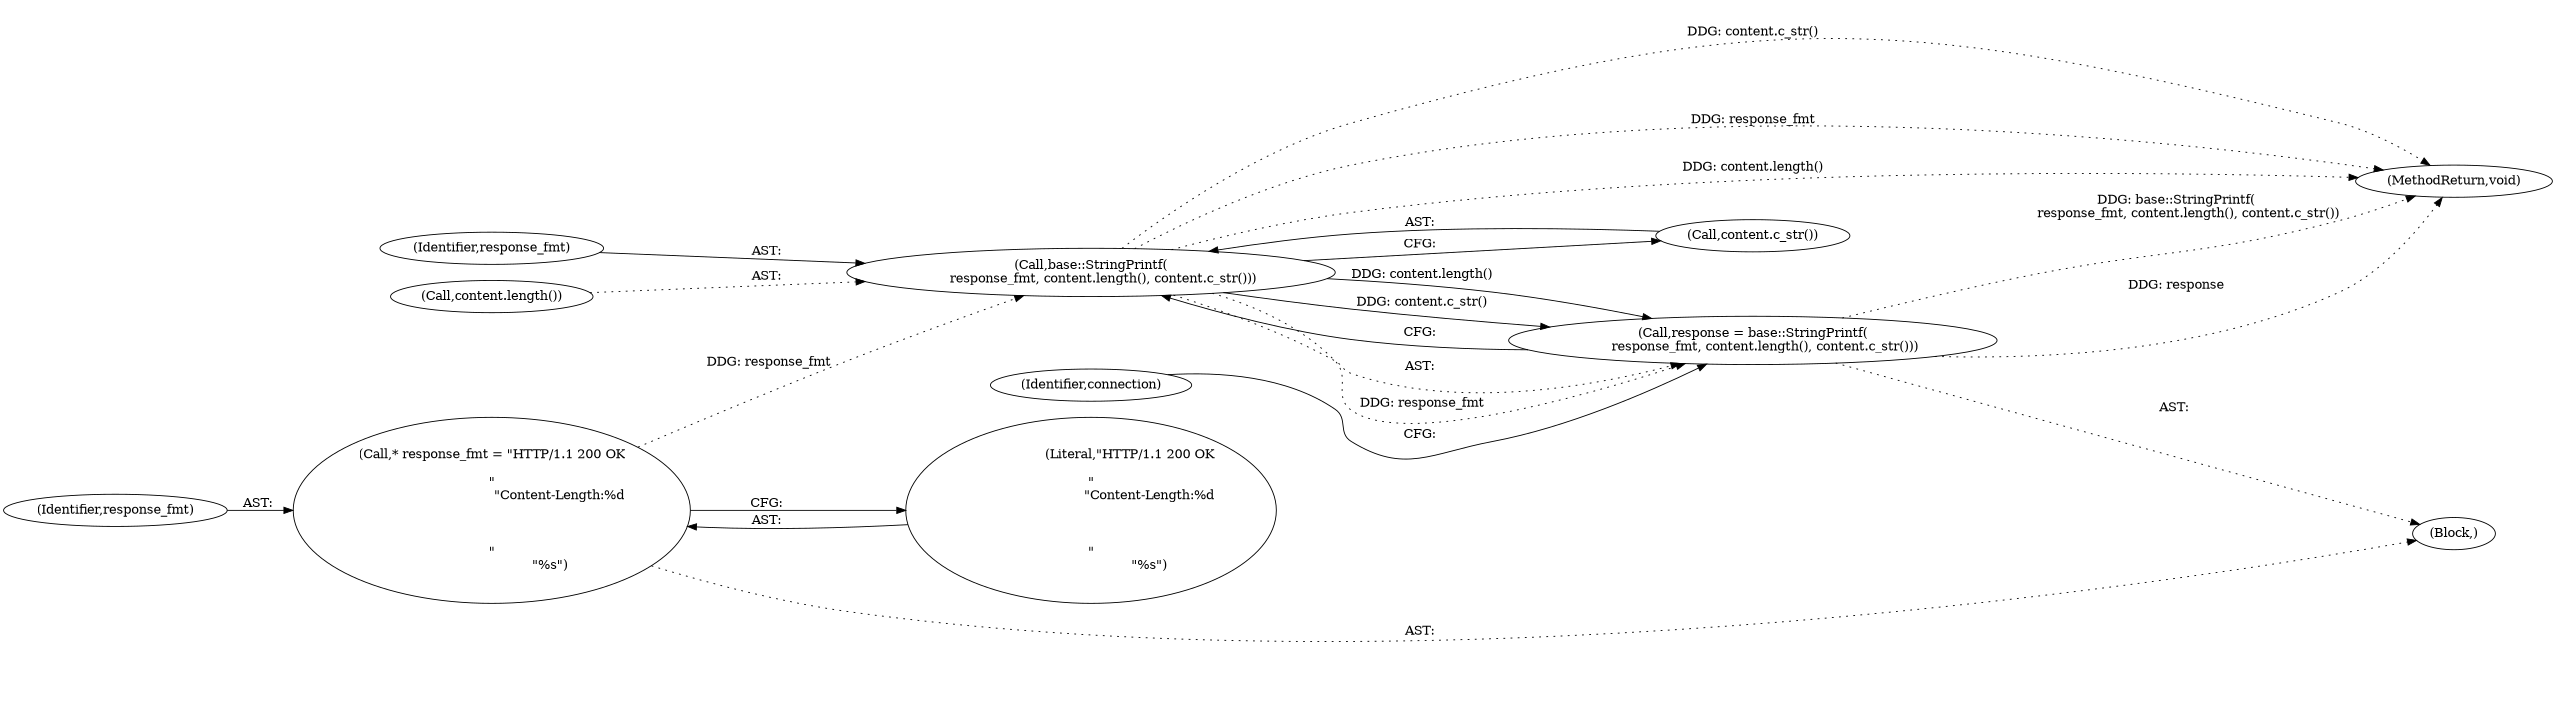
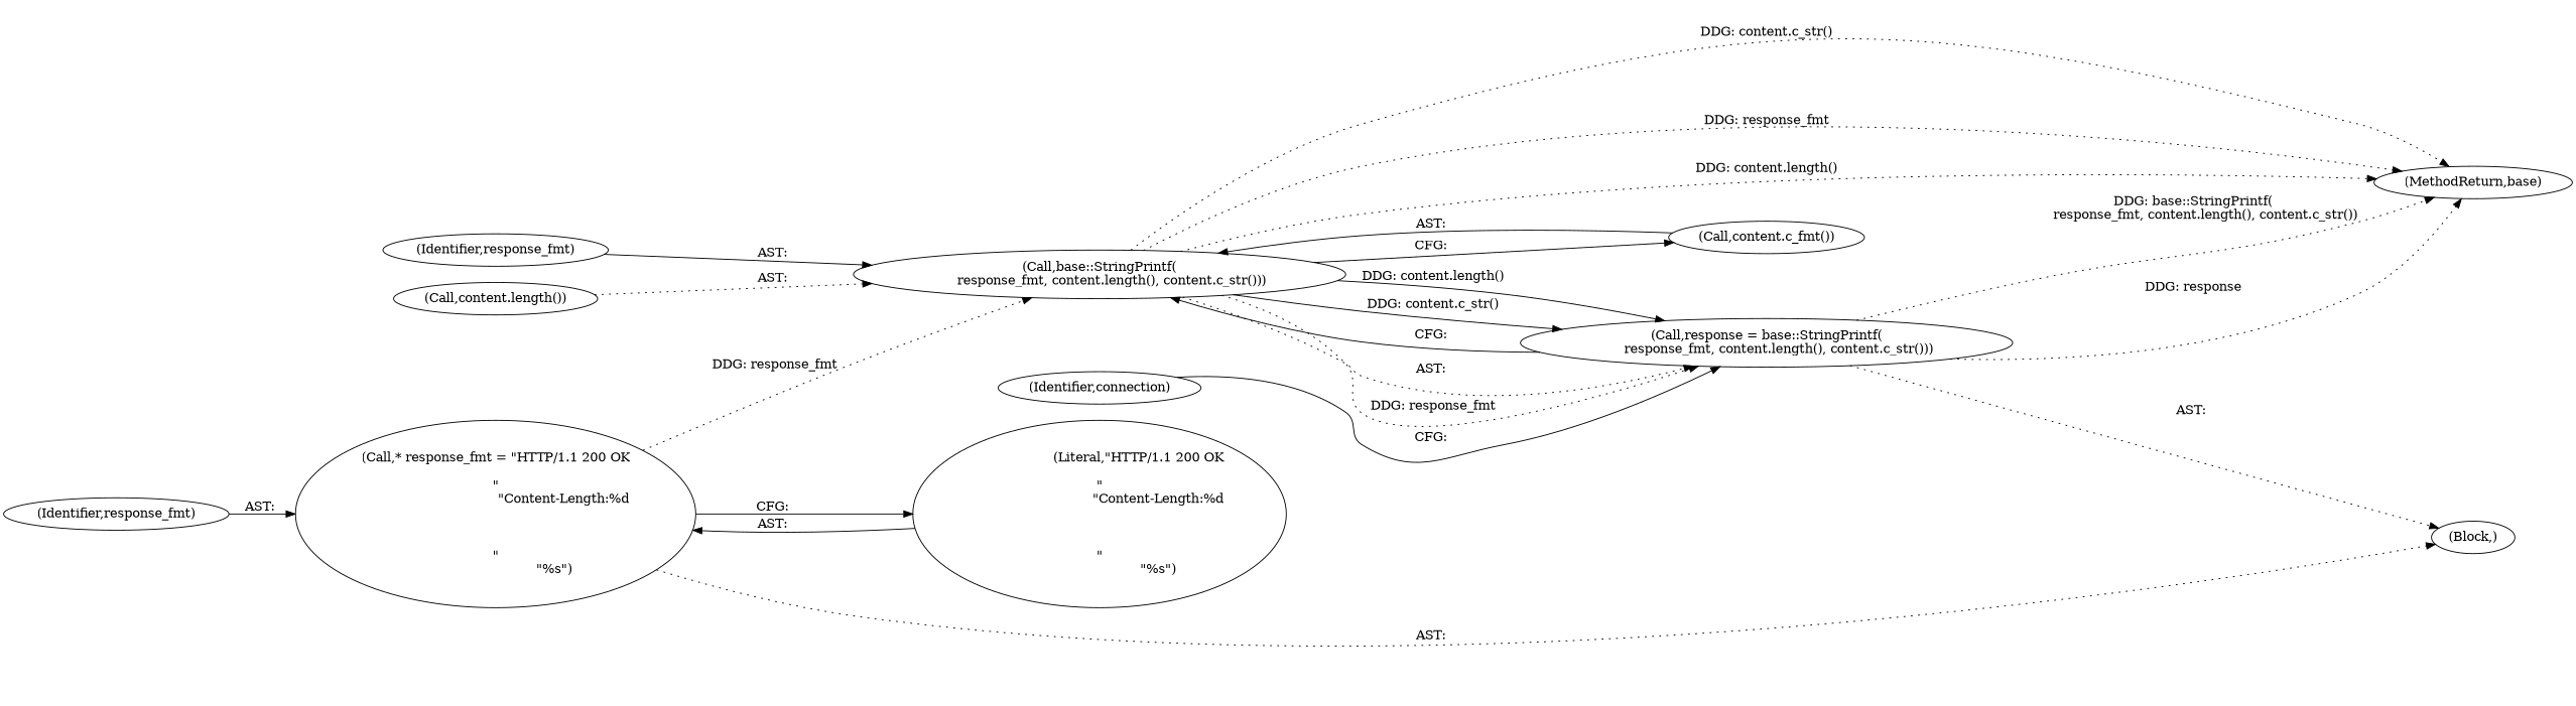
  digraph {
    rankdir=LR
    edge [style=dotted]
    n1 [label="(Call,* response_fmt = \"HTTP/1.1 200 OK\r\n\"\n                             \"Content-Length:%d\r\n\r\n\"\n                             \"%s\")"]
    n2 [label="(Call,base::StringPrintf(\n      response_fmt, content.length(), content.c_str()))"]
    n3 [label="(Block,)"]
    n4 [label="(Literal,\"HTTP/1.1 200 OK\r\n\"\n                             \"Content-Length:%d\r\n\r\n\"\n                             \"%s\")"]
    n5 [label="(Call,response = base::StringPrintf(\n      response_fmt, content.length(), content.c_str()))"]
-   n6 [label="(Call,content.c_str())"]
-   n7 [label="(MethodReturn,void)"]
+   n6 [label="(Call,content.c_fmt())"]
+   n7 [label="(MethodReturn,base)"]
    n8 [label="(Identifier,connection)"]
    n9 [label="(Identifier,response_fmt)"]
    n10 [label="(Identifier,response_fmt)"]
    n11 [label="(Call,content.length())"]
    n1 -> n2 [label="DDG: response_fmt"]
    n1 -> n3 [label="AST: "]
    n1 -> n4 [label="CFG: " style=solid]
    n2 -> n5 [label="AST: "]
    n2 -> n5 [label="DDG: response_fmt"]
    n2 -> n5 [label="DDG: content.length()" style=solid]
    n2 -> n5 [label="DDG: content.c_str()" style=solid]
    n2 -> n6 [label="CFG: " style=solid]
    n2 -> n7 [label="DDG: content.c_str()"]
    n2 -> n7 [label="DDG: response_fmt"]
    n2 -> n7 [label="DDG: content.length()"]
    n4 -> n1 [label="AST: " style=solid]
    n5 -> n2 [label="CFG: " style=solid]
    n5 -> n3 [label="AST: "]
    n5 -> n7 [label="DDG: response"]
    n5 -> n7 [label="DDG: base::StringPrintf(\n      response_fmt, content.length(), content.c_str())"]
    n6 -> n2 [label="AST: " style=solid]
    n8 -> n5 [label="CFG: " style=solid]
    n9 -> n2 [label="AST: " style=solid]
    n10 -> n1 [label="AST: " style=solid]
    n11 -> n2 [label="AST: "]
  }
